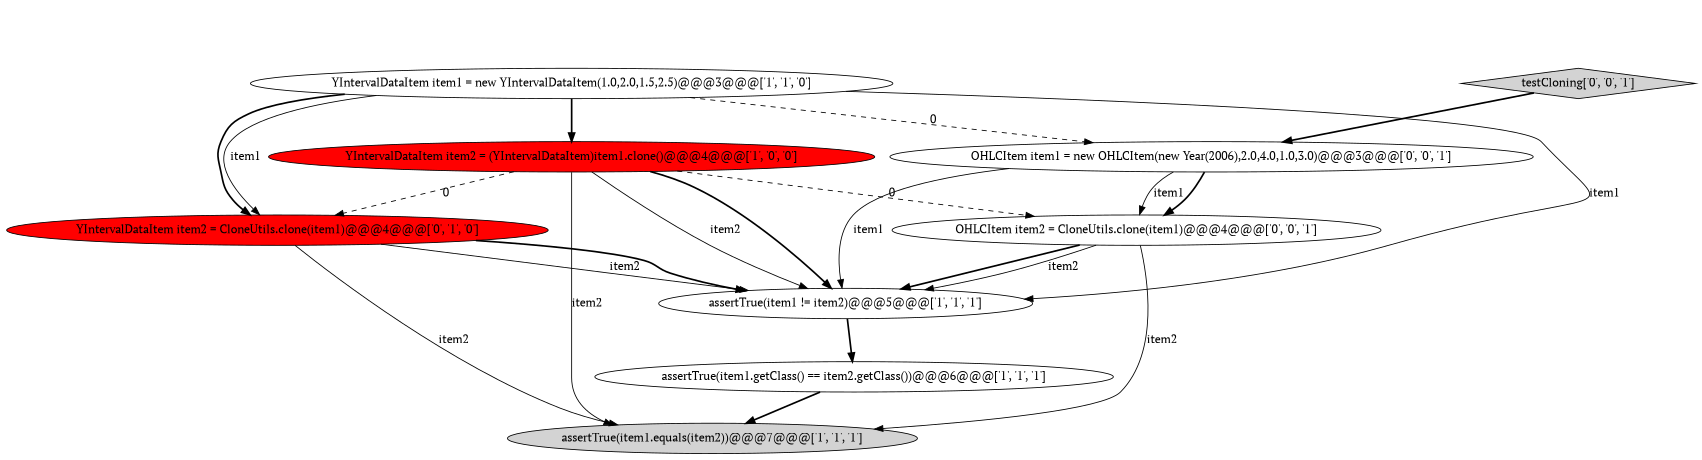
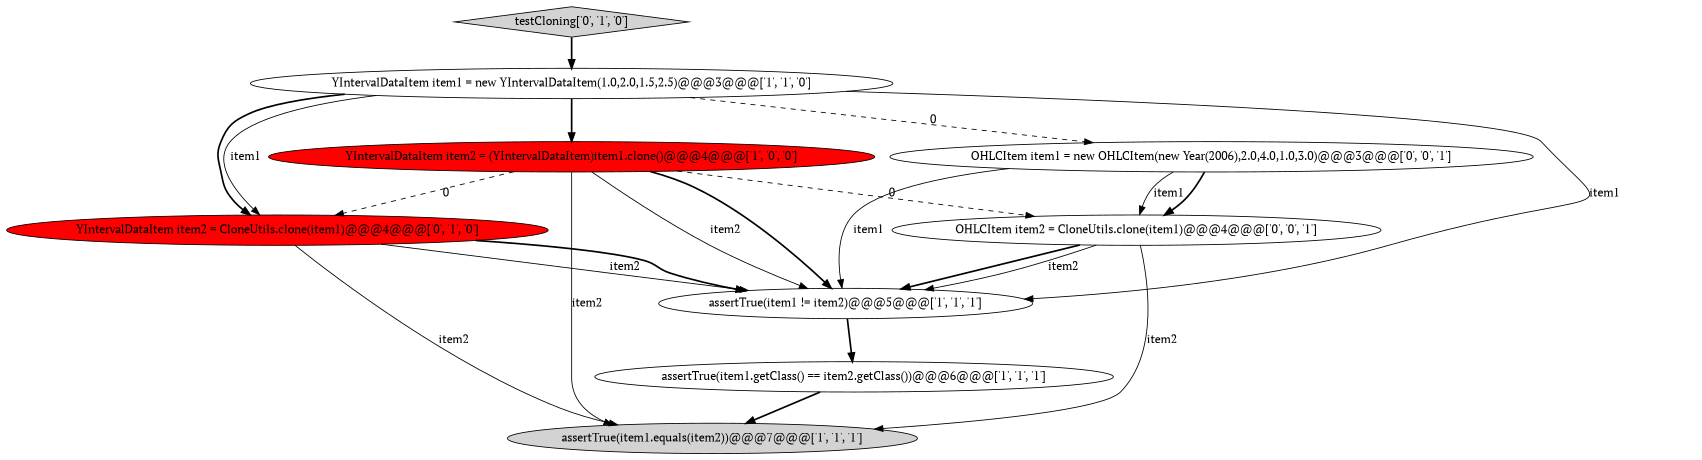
  digraph {
    fontname="PT Serif"
    node [fillcolor=white fontname="PT Serif" shape=ellipse style=filled]
    edge [fontname="PT Serif" style=bold]
+   n1 [fillcolor=lightgray label="testCloning['0', '1', '0']" shape=diamond]
    n2 [label="YIntervalDataItem item1 = new YIntervalDataItem(1.0,2.0,1.5,2.5)@@@3@@@['1', '1', '0']"]
    n3 [label="OHLCItem item1 = new OHLCItem(new Year(2006),2.0,4.0,1.0,3.0)@@@3@@@['0', '0', '1']"]
    n4 [label="assertTrue(item1 != item2)@@@5@@@['1', '1', '1']"]
    n5 [fillcolor=red label="YIntervalDataItem item2 = CloneUtils.clone(item1)@@@4@@@['0', '1', '0']"]
    n6 [fillcolor=red label="YIntervalDataItem item2 = (YIntervalDataItem)item1.clone()@@@4@@@['1', '0', '0']"]
    n7 [label="OHLCItem item2 = CloneUtils.clone(item1)@@@4@@@['0', '0', '1']"]
    n8 [fillcolor=lightgray label="assertTrue(item1.equals(item2))@@@7@@@['1', '1', '1']"]
    n9 [label="assertTrue(item1.getClass() == item2.getClass())@@@6@@@['1', '1', '1']"]
-   n10 [fillcolor=lightgray label="testCloning['0', '0', '1']" shape=diamond]
+   n1 -> n2
    n2 -> n3 [label=0 style=dashed]
    n2 -> n4 [label=item1 style=solid]
    n2 -> n5 [label=item1 style=solid]
    n2 -> n5
    n2 -> n6
    n3 -> n4 [label=item1 style=solid]
    n3 -> n7 [label=item1 style=solid]
    n3 -> n7
    n4 -> n9
    n5 -> n4
    n5 -> n4 [label=item2 style=solid]
    n5 -> n8 [label=item2 style=solid]
    n6 -> n4
    n6 -> n4 [label=item2 style=solid]
    n6 -> n5 [label=0 style=dashed]
    n6 -> n7 [label=0 style=dashed]
    n6 -> n8 [label=item2 style=solid]
    n7 -> n4
    n7 -> n4 [label=item2 style=solid]
    n7 -> n8 [label=item2 style=solid]
    n9 -> n8
-   n10 -> n3
  }
